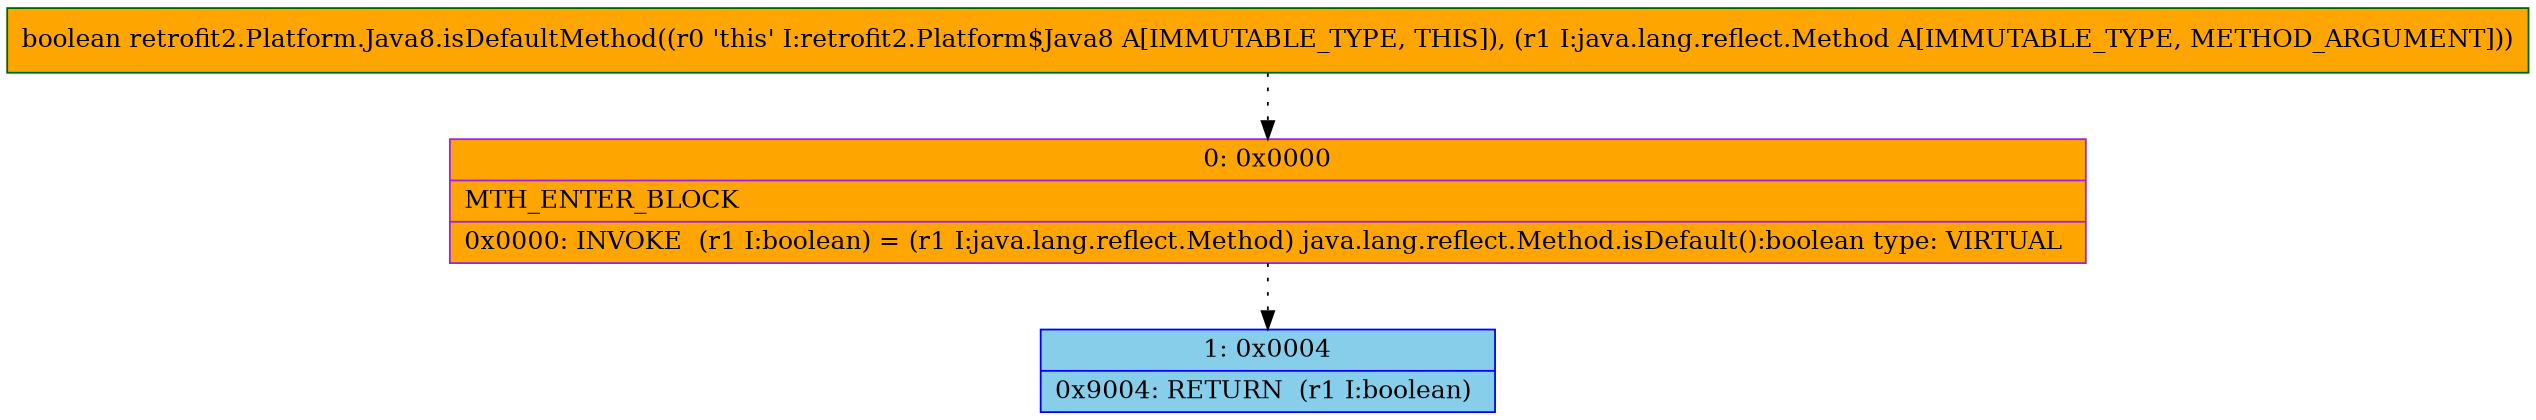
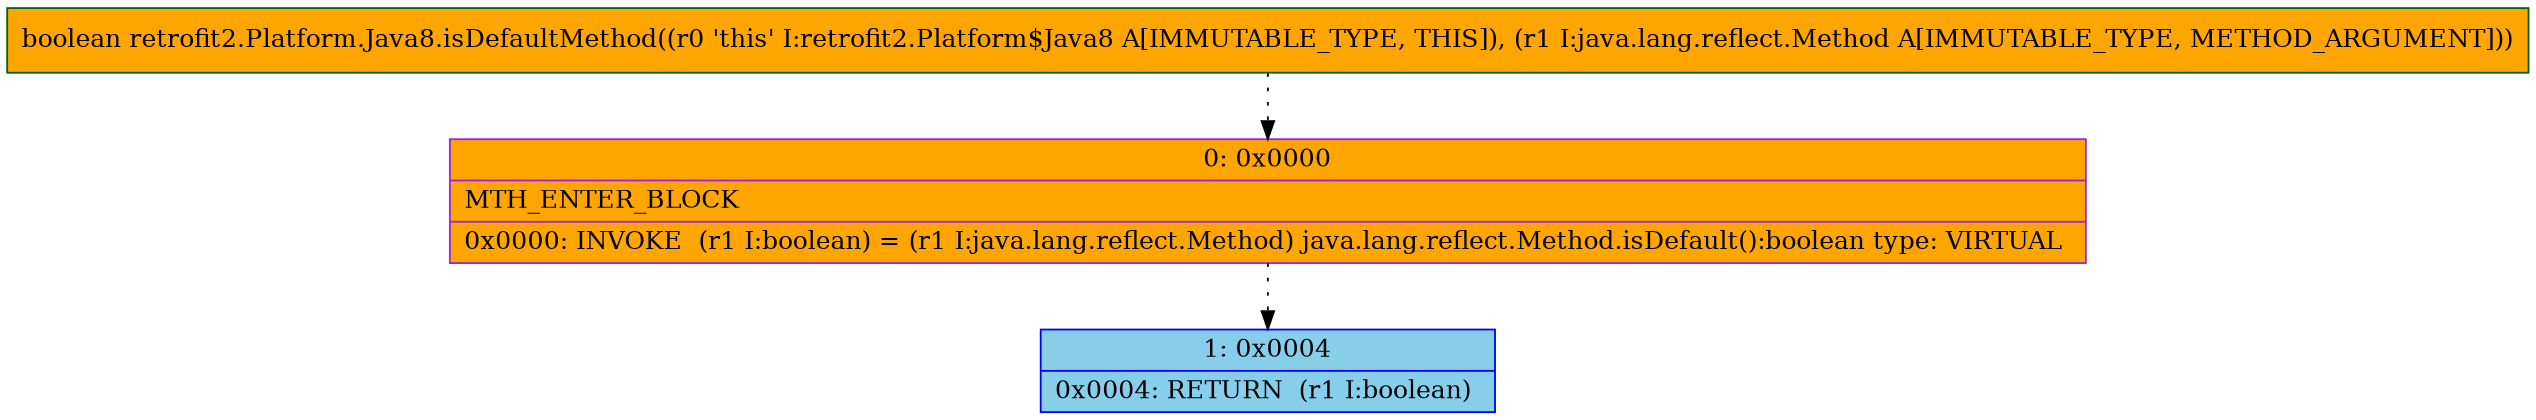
  digraph {
    node [shape=record style=filled fillcolor=orange]
    edge [style=dotted]
    n1 [label="{0\:\ 0x0000|MTH_ENTER_BLOCK\l|0x0000: INVOKE  (r1 I:boolean) = (r1 I:java.lang.reflect.Method) java.lang.reflect.Method.isDefault():boolean type: VIRTUAL \l}" color=purple]
-   n2 [label="{1\:\ 0x0004|0x9004: RETURN  (r1 I:boolean) \l}" fillcolor=skyblue color=blue]
+   n2 [label="{1\:\ 0x0004|0x0004: RETURN  (r1 I:boolean) \l}" fillcolor=skyblue color=blue]
    n3 [label="{boolean retrofit2.Platform.Java8.isDefaultMethod((r0 'this' I:retrofit2.Platform$Java8 A[IMMUTABLE_TYPE, THIS]), (r1 I:java.lang.reflect.Method A[IMMUTABLE_TYPE, METHOD_ARGUMENT])) }" color=darkgreen]
    n1 -> n2
    n3 -> n1
  }
